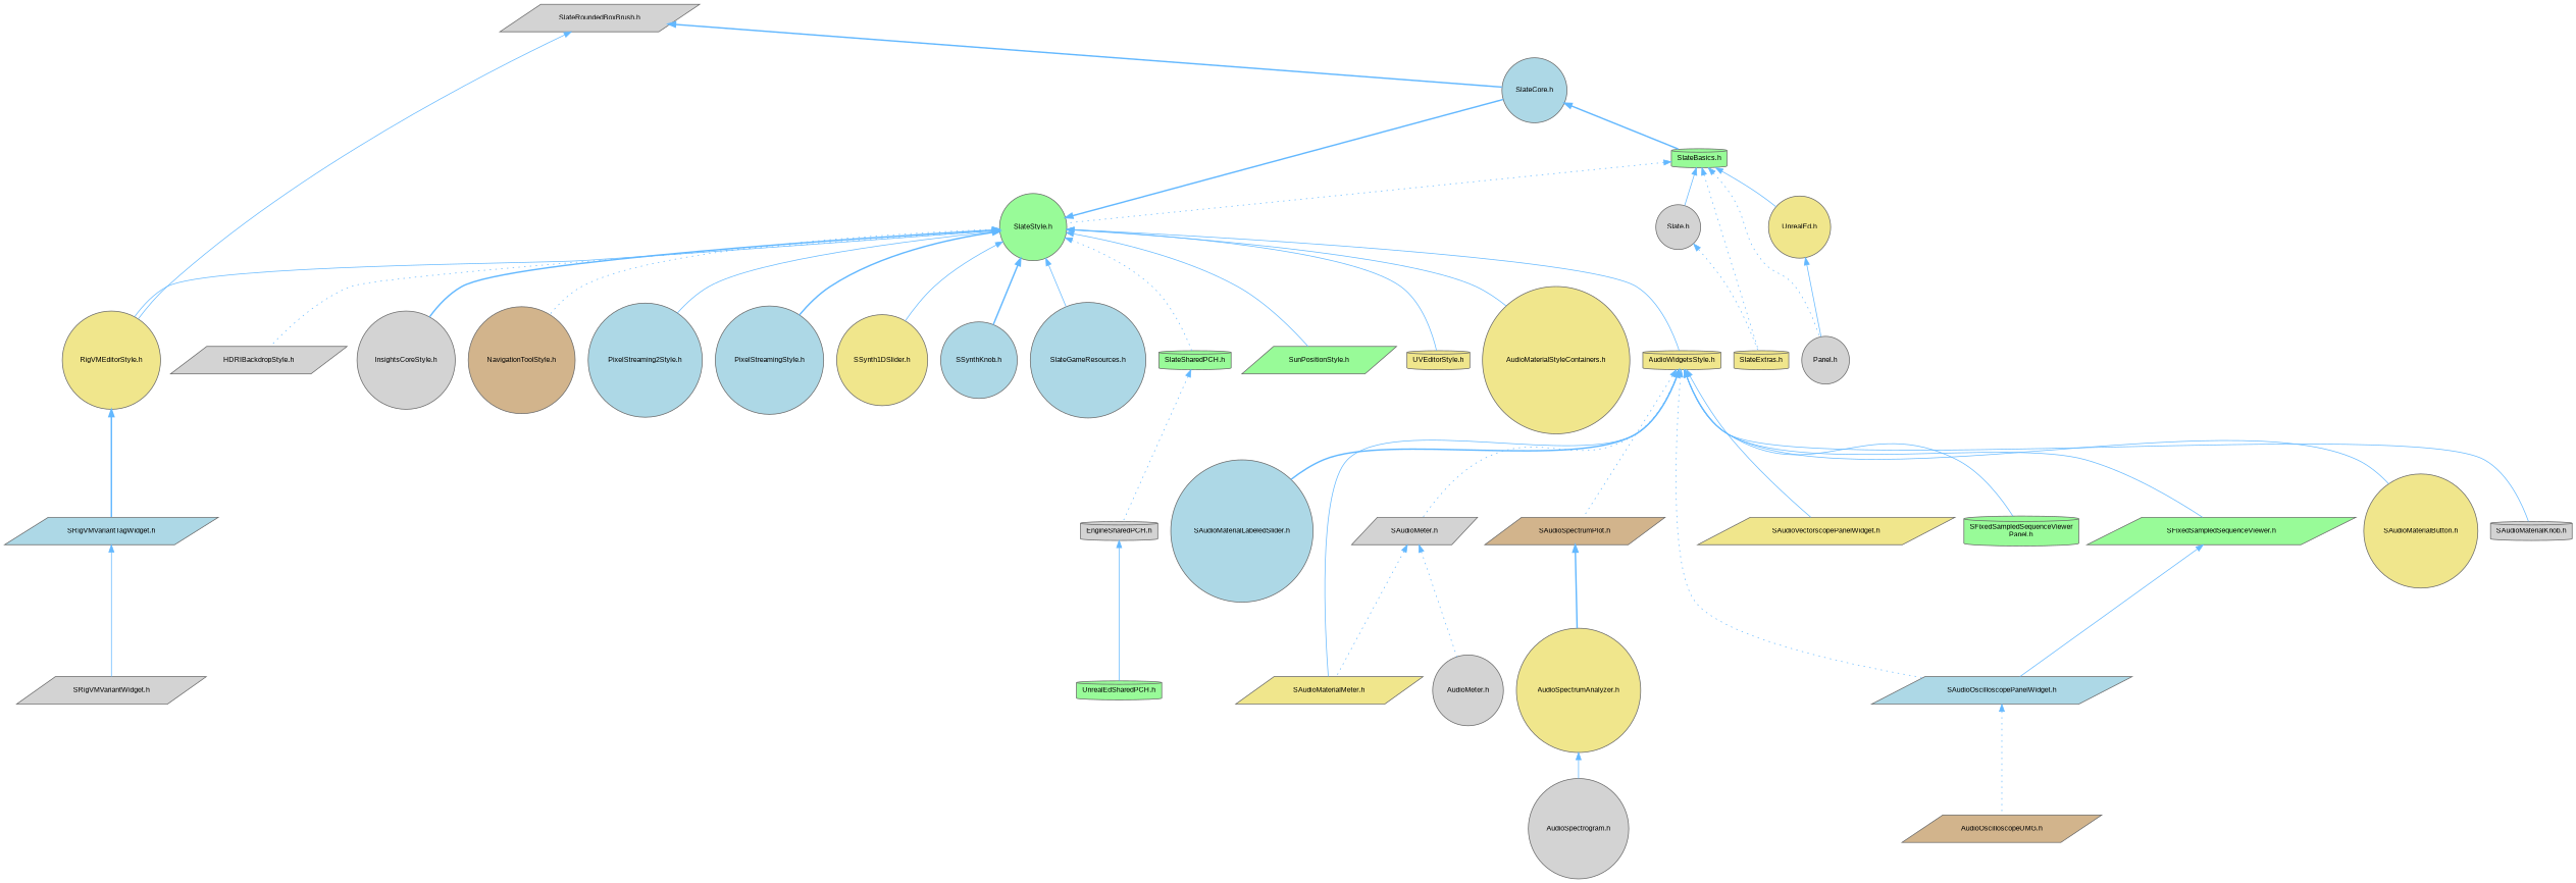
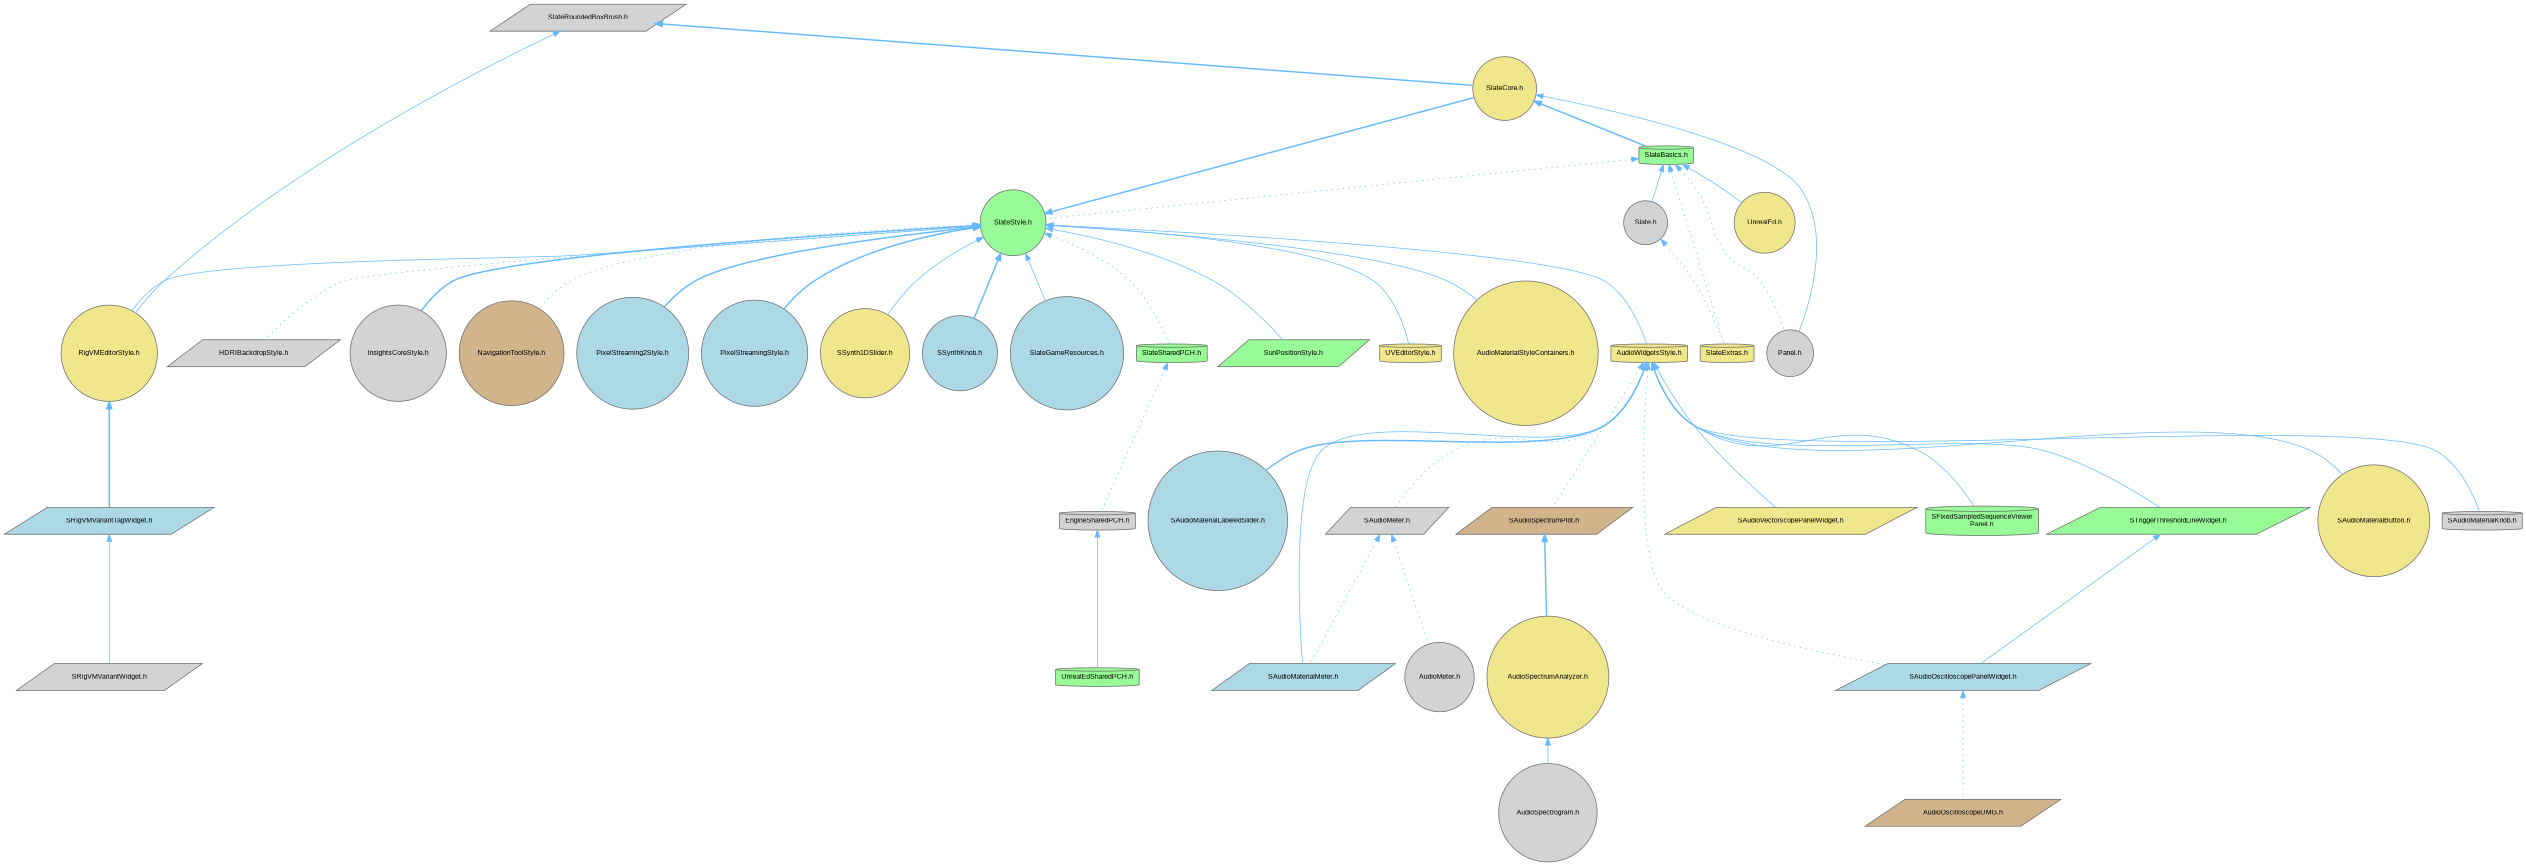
  digraph {
    fontname="Liberation Sans"
    node [color=grey40 fillcolor=lightgrey fontname="Liberation Sans" fontsize=10 shape=circle style=filled]
    edge [color=steelblue1 dir=back fontname="Liberation Sans" fontsize=10 labelfontname=Helvetica labelfontsize=10 style=solid]
    n1 [color=gray40 fontcolor=black height=0.2 label="SlateRoundedBoxBrush.h" shape=parallelogram width=0.4]
    n2 [fillcolor=khaki height=0.2 label="RigVMEditorStyle.h" width=0.4]
-   n3 [fillcolor=lightblue height=0.2 label="SlateCore.h" width=0.4]
+   n3 [fillcolor=khaki height=0.2 label="SlateCore.h" width=0.4]
    n4 [fillcolor=lightblue height=0.2 label="SRigVMVariantTagWidget.h" shape=parallelogram width=0.4]
    n5 [height=0.2 label="Panel.h" width=0.4]
    n6 [fillcolor=palegreen height=0.2 label="SlateBasics.h" shape=cylinder width=0.4]
    n7 [fillcolor=palegreen height=0.2 label="SlateStyle.h" width=0.4]
    n8 [fillcolor=khaki height=0.2 label="AudioMaterialStyleContainers.h" width=0.4]
    n9 [fillcolor=khaki height=0.2 label="AudioWidgetsStyle.h" shape=cylinder width=0.4]
    n10 [height=0.2 label="HDRIBackdropStyle.h" shape=parallelogram width=0.4]
    n11 [height=0.2 label="InsightsCoreStyle.h" width=0.4]
    n12 [fillcolor=tan height=0.2 label="NavigationToolStyle.h" width=0.4]
    n13 [fillcolor=lightblue height=0.2 label="PixelStreaming2Style.h" width=0.4]
    n14 [fillcolor=lightblue height=0.2 label="PixelStreamingStyle.h" width=0.4]
    n15 [fillcolor=khaki height=0.2 label="SSynth1DSlider.h" width=0.4]
    n16 [fillcolor=lightblue height=0.2 label="SSynthKnob.h" width=0.4]
    n17 [fillcolor=lightblue height=0.2 label="SlateGameResources.h" width=0.4]
    n18 [fillcolor=palegreen height=0.2 label="SlateSharedPCH.h" shape=cylinder width=0.4]
    n19 [fillcolor=palegreen height=0.2 label="SunPositionStyle.h" shape=parallelogram width=0.4]
    n20 [fillcolor=khaki height=0.2 label="UVEditorStyle.h" shape=cylinder width=0.4]
    n21 [height=0.2 label="SRigVMVariantWidget.h" shape=parallelogram width=0.4]
    n22 [height=0.2 label="Slate.h" width=0.4]
    n23 [fillcolor=khaki height=0.2 label="SlateExtras.h" shape=cylinder width=0.4]
    n24 [fillcolor=khaki height=0.2 label="UnrealEd.h" width=0.4]
    n25 [fillcolor=khaki height=0.2 label="SAudioMaterialButton.h" width=0.4]
    n26 [height=0.2 label="SAudioMaterialKnob.h" shape=cylinder width=0.4]
    n27 [fillcolor=lightblue height=0.2 label="SAudioMaterialLabeledSlider.h" width=0.4]
-   n28 [fillcolor=khaki height=0.2 label="SAudioMaterialMeter.h" shape=parallelogram width=0.4]
+   n28 [fillcolor=lightblue height=0.2 label="SAudioMaterialMeter.h" shape=parallelogram width=0.4]
    n29 [height=0.2 label="SAudioMeter.h" shape=parallelogram width=0.4]
    n30 [fillcolor=lightblue height=0.2 label="SAudioOscilloscopePanelWidget.h" shape=parallelogram width=0.4]
    n31 [fillcolor=tan height=0.2 label="SAudioSpectrumPlot.h" shape=parallelogram width=0.4]
    n32 [fillcolor=khaki height=0.2 label="SAudioVectorscopePanelWidget.h" shape=parallelogram width=0.4]
    n33 [fillcolor=palegreen height=0.2 label="SFixedSampledSequenceViewer\lPanel.h" shape=cylinder width=0.4]
-   n34 [fillcolor=palegreen height=0.2 label="SFixedSampledSequenceViewer.h" shape=parallelogram width=0.4]
+   n34 [fillcolor=palegreen height=0.2 label="STriggerThresholdLineWidget.h" shape=parallelogram width=0.4]
    n35 [height=0.2 label="EngineSharedPCH.h" shape=cylinder width=0.4]
    n36 [height=0.2 label="AudioMeter.h" width=0.4]
    n37 [fillcolor=tan height=0.2 label="AudioOscilloscopeUMG.h" shape=parallelogram width=0.4]
    n38 [fillcolor=khaki height=0.2 label="AudioSpectrumAnalyzer.h" width=0.4]
    n39 [height=0.2 label="AudioSpectrogram.h" width=0.4]
    n40 [fillcolor=palegreen height=0.2 label="UnrealEdSharedPCH.h" shape=cylinder width=0.4]
    n1 -> n2
    n1 -> n3 [style=bold]
    n2 -> n4 [style=bold]
-   n24 -> n5
+   n3 -> n5
    n3 -> n6 [style=bold]
    n4 -> n21
    n6 -> n5 [style=dotted]
    n6 -> n7 [style=dotted]
    n6 -> n22
    n6 -> n23 [style=dotted]
    n6 -> n24
    n7 -> n2
    n7 -> n3 [style=bold]
    n7 -> n8
    n7 -> n9
    n7 -> n10 [style=dotted]
    n7 -> n11 [style=bold]
    n7 -> n12 [style=dotted]
-   n7 -> n13
+   n7 -> n13 [style=bold]
    n7 -> n14 [style=bold]
    n7 -> n15
    n7 -> n16 [style=bold]
    n7 -> n17
    n7 -> n18 [style=dotted]
    n7 -> n19
    n7 -> n20
    n9 -> n25
    n9 -> n26
    n9 -> n27 [style=bold]
    n9 -> n28
    n9 -> n29 [style=dotted]
    n9 -> n30 [style=dotted]
    n9 -> n31 [style=dotted]
    n9 -> n32
    n9 -> n33
    n9 -> n34
    n18 -> n35 [style=dotted]
    n22 -> n23 [style=dotted]
    n29 -> n28 [style=dotted]
    n29 -> n36 [style=dotted]
    n30 -> n37 [style=dotted]
    n31 -> n38 [style=bold]
    n34 -> n30
    n35 -> n40
    n38 -> n39
  }
